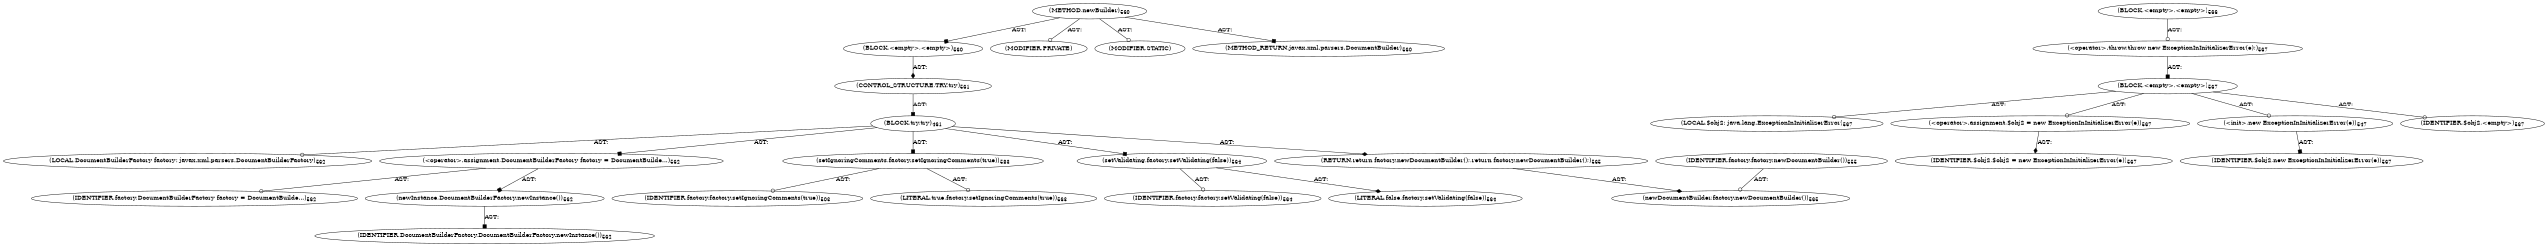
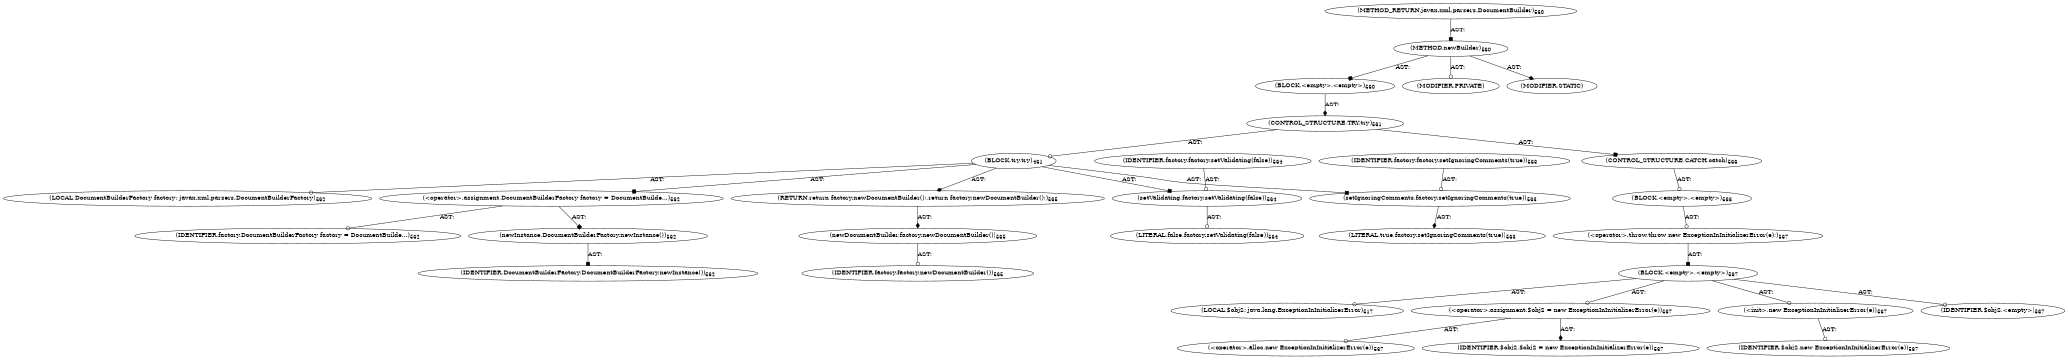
  digraph {
    edge [arrowhead=odot]
    n1 [label=<(METHOD,newBuilder)<SUB>560</SUB>>]
    n2 [label=<(BLOCK,&lt;empty&gt;,&lt;empty&gt;)<SUB>560</SUB>>]
    n3 [label=<(MODIFIER,PRIVATE)>]
    n4 [label=<(MODIFIER,STATIC)>]
    n5 [label=<(METHOD_RETURN,javax.xml.parsers.DocumentBuilder)<SUB>560</SUB>>]
    n6 [label=<(CONTROL_STRUCTURE,TRY,try)<SUB>561</SUB>>]
    n7 [label=<(BLOCK,try,try)<SUB>461</SUB>>]
+   n8 [label=<(CONTROL_STRUCTURE,CATCH,catch)<SUB>566</SUB>>]
    n9 [label=<(LOCAL,DocumentBuilderFactory factory: javax.xml.parsers.DocumentBuilderFactory)<SUB>562</SUB>>]
    n10 [label=<(&lt;operator&gt;.assignment,DocumentBuilderFactory factory = DocumentBuilde...)<SUB>562</SUB>>]
-   n11 [label=<(setIgnoringComments,factory.setIgnoringComments(true))<SUB>583</SUB>>]
+   n11 [label=<(setIgnoringComments,factory.setIgnoringComments(true))<SUB>563</SUB>>]
    n12 [label=<(setValidating,factory.setValidating(false))<SUB>564</SUB>>]
    n13 [label=<(RETURN,return factory.newDocumentBuilder();,return factory.newDocumentBuilder();)<SUB>565</SUB>>]
    n14 [label=<(BLOCK,&lt;empty&gt;,&lt;empty&gt;)<SUB>566</SUB>>]
    n15 [label=<(IDENTIFIER,factory,DocumentBuilderFactory factory = DocumentBuilde...)<SUB>562</SUB>>]
    n16 [label=<(newInstance,DocumentBuilderFactory.newInstance())<SUB>562</SUB>>]
-   n17 [label=<(IDENTIFIER,factory,factory.setIgnoringComments(true))<SUB>503</SUB>>]
+   n17 [label=<(IDENTIFIER,factory,factory.setIgnoringComments(true))<SUB>563</SUB>>]
    n18 [label=<(LITERAL,true,factory.setIgnoringComments(true))<SUB>563</SUB>>]
    n19 [label=<(IDENTIFIER,factory,factory.setValidating(false))<SUB>564</SUB>>]
    n20 [label=<(LITERAL,false,factory.setValidating(false))<SUB>564</SUB>>]
    n21 [label=<(newDocumentBuilder,factory.newDocumentBuilder())<SUB>565</SUB>>]
    n22 [label=<(IDENTIFIER,DocumentBuilderFactory,DocumentBuilderFactory.newInstance())<SUB>562</SUB>>]
-   n23 [label=<(IDENTIFIER,factory,factory.newDocumentBuilder())<SUB>555</SUB>>]
+   n23 [label=<(IDENTIFIER,factory,factory.newDocumentBuilder())<SUB>565</SUB>>]
    n24 [label=<(&lt;operator&gt;.throw,throw new ExceptionInInitializerError(e);)<SUB>567</SUB>>]
    n25 [label=<(BLOCK,&lt;empty&gt;,&lt;empty&gt;)<SUB>567</SUB>>]
-   n26 [label=<(LOCAL,$obj2: java.lang.ExceptionInInitializerError)<SUB>567</SUB>>]
+   n26 [label=<(LOCAL,$obj2: java.lang.ExceptionInInitializerError)<SUB>517</SUB>>]
    n27 [label=<(&lt;operator&gt;.assignment,$obj2 = new ExceptionInInitializerError(e))<SUB>567</SUB>>]
-   n28 [label=<(&lt;init&gt;,new ExceptionInInitializerError(e))<SUB>547</SUB>>]
+   n28 [label=<(&lt;init&gt;,new ExceptionInInitializerError(e))<SUB>567</SUB>>]
    n29 [label=<(IDENTIFIER,$obj2,&lt;empty&gt;)<SUB>567</SUB>>]
    n30 [label=<(IDENTIFIER,$obj2,$obj2 = new ExceptionInInitializerError(e))<SUB>567</SUB>>]
+   n31 [label=<(&lt;operator&gt;.alloc,new ExceptionInInitializerError(e))<SUB>567</SUB>>]
    n32 [label=<(IDENTIFIER,$obj2,new ExceptionInInitializerError(e))<SUB>567</SUB>>]
    n1 -> n2 [arrowhead=box label="AST: "]
    n1 -> n3 [label="AST: "]
-   n1 -> n4 [label="AST: "]
-   n1 -> n5 [arrowhead=box label="AST: "]
+   n1 -> n4 [arrowhead=diamond label="AST: "]
+   n5 -> n1 [arrowhead=box label="AST: "]
    n2 -> n6 [arrowhead=diamond label="AST: "]
-   n6 -> n7 [arrowhead=box label="AST: "]
+   n6 -> n7 [label="AST: "]
+   n6 -> n8 [arrowhead=box label="AST: "]
    n7 -> n9 [label="AST: "]
    n7 -> n10 [arrowhead=box label="AST: "]
    n7 -> n11 [arrowhead=box label="AST: "]
    n7 -> n12 [arrowhead=box label="AST: "]
    n7 -> n13 [arrowhead=diamond label="AST: "]
+   n8 -> n14 [label="AST: "]
    n10 -> n15 [label="AST: "]
    n10 -> n16 [arrowhead=box label="AST: "]
-   n11 -> n17 [label="AST: "]
-   n11 -> n18 [label="AST: "]
-   n12 -> n19 [label="AST: "]
-   n12 -> n20 [arrowhead=diamond label="AST: "]
+   n17 -> n11 [label="AST: "]
+   n11 -> n18 [arrowhead=diamond label="AST: "]
+   n19 -> n12 [label="AST: "]
+   n12 -> n20 [label="AST: "]
    n13 -> n21 [arrowhead=diamond label="AST: "]
    n14 -> n24 [label="AST: "]
    n16 -> n22 [arrowhead=box label="AST: "]
-   n23 -> n21 [label="AST: "]
+   n21 -> n23 [label="AST: "]
    n24 -> n25 [arrowhead=box label="AST: "]
    n25 -> n26 [label="AST: "]
    n25 -> n27 [label="AST: "]
    n25 -> n28 [label="AST: "]
    n25 -> n29 [label="AST: "]
    n27 -> n30 [arrowhead=diamond label="AST: "]
-   n28 -> n32 [arrowhead=box label="AST: "]
+   n27 -> n31 [label="AST: "]
+   n28 -> n32 [label="AST: "]
  }
